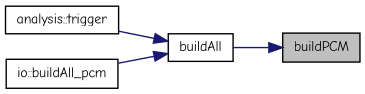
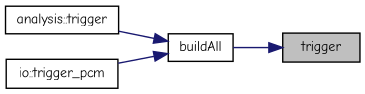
  digraph {
    fontname="Comic Neue"
    rankdir=RL
    node [color=black fillcolor=white fontname="Comic Neue" fontsize=10 shape=record style=filled]
    edge [color=midnightblue dir=back fontname="Comic Neue" fontsize=10 labelfontname=Helvetica labelfontsize=10 style=solid]
-   n1 [fillcolor=grey75 fontcolor=black height=0.2 label=buildPCM width=0.4]
+   n1 [fillcolor=grey75 fontcolor=black height=0.2 label=trigger width=0.4]
    n2 [height=0.2 label=buildAll width=0.4]
    n3 [height=0.2 label="analysis::trigger" width=0.4]
-   n4 [height=0.2 label="io::buildAll_pcm" width=0.4]
+   n4 [height=0.2 label="io::trigger_pcm" width=0.4]
    n1 -> n2
    n2 -> n3
    n2 -> n4
  }
